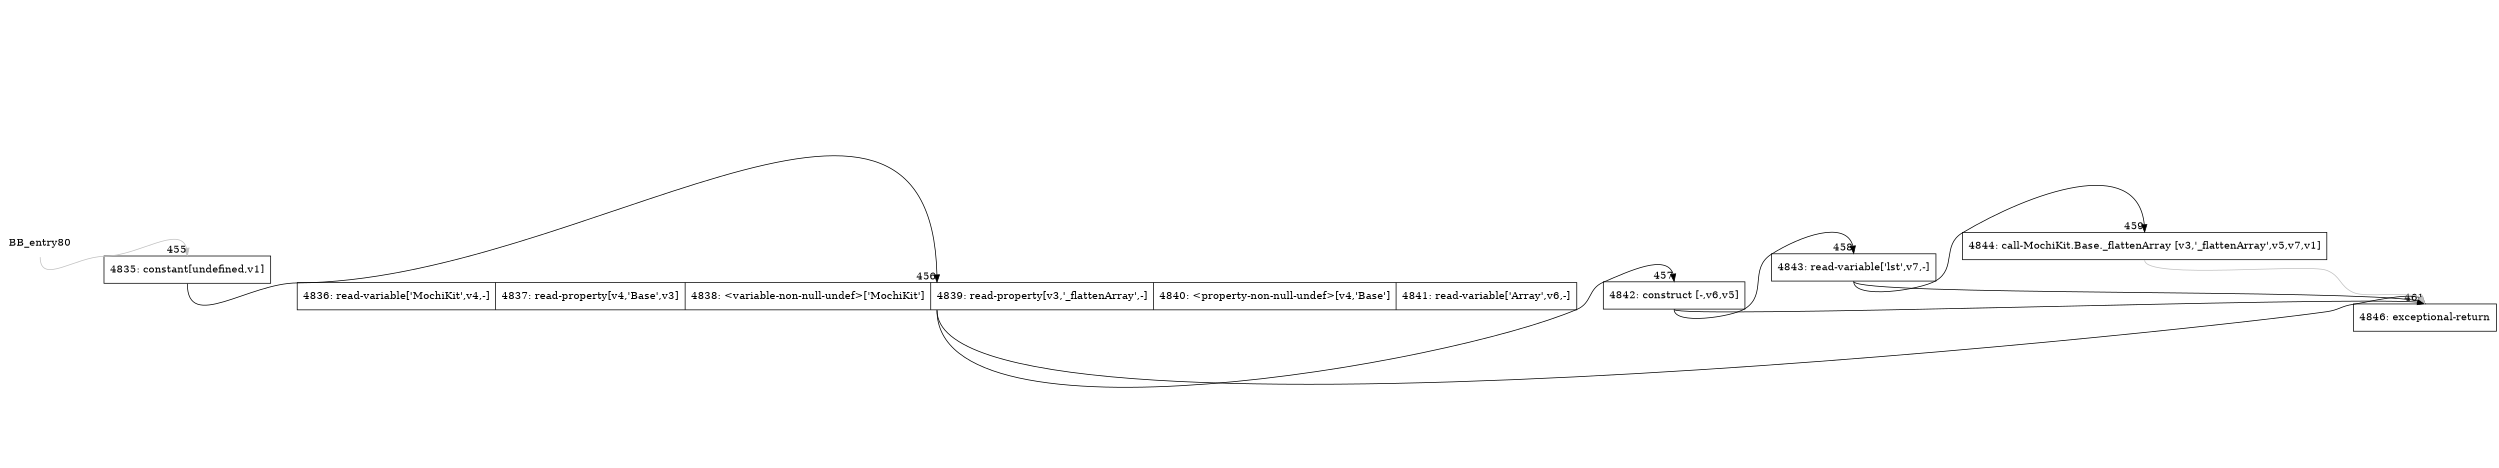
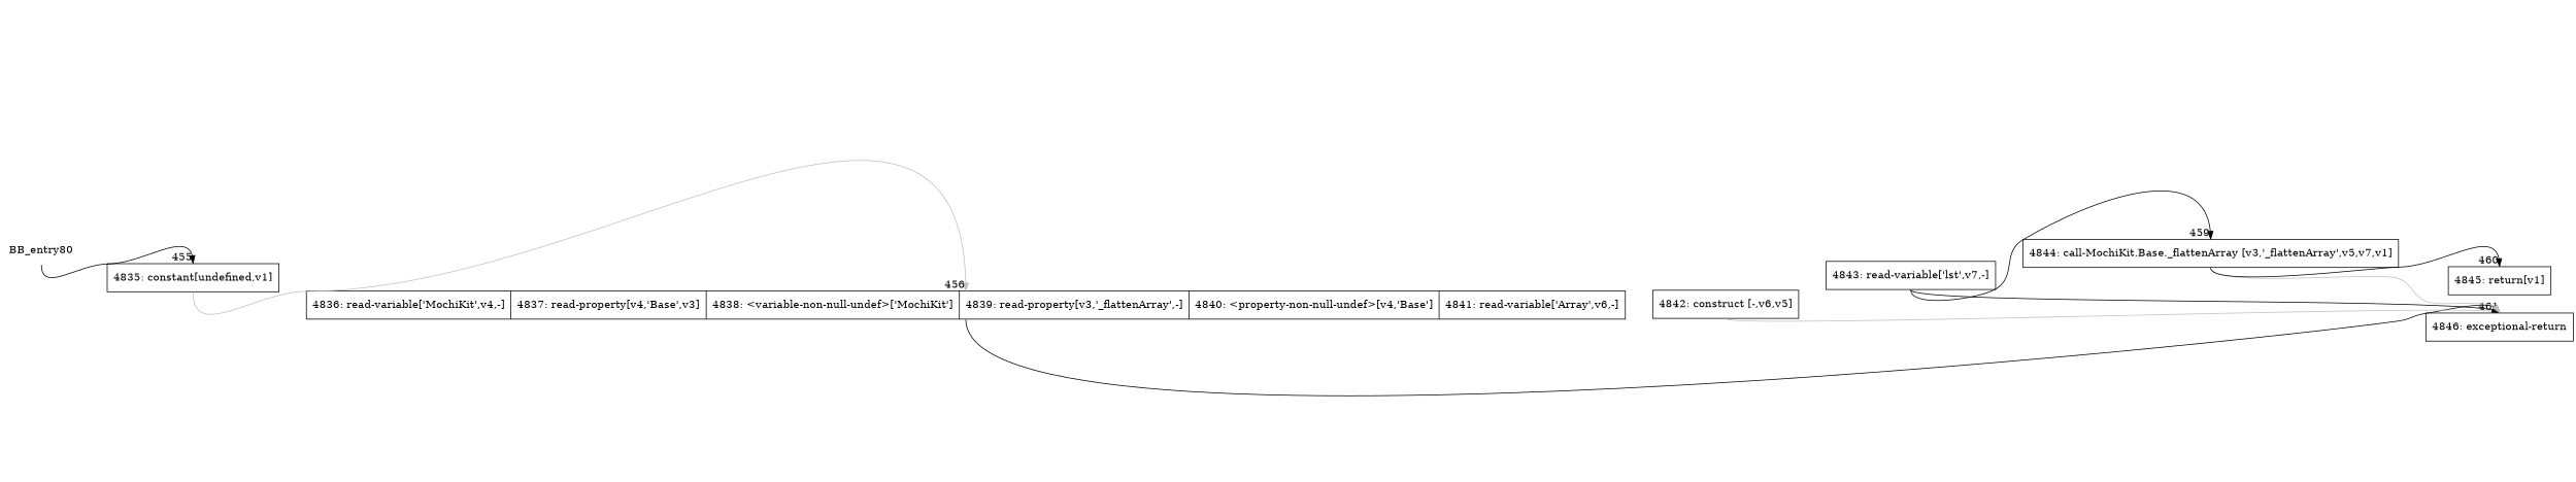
  digraph {
    rankdir=LR
    node [shape=record]
    edge [headport=n tailport=s]
    n1 [label=BB_entry80 shape=none]
    n2 [label="{4835: constant[undefined,v1]}"]
    n3 [label="{4836: read-variable['MochiKit',v4,-]|4837: read-property[v4,'Base',v3]|4838: \<variable-non-null-undef\>['MochiKit']|4839: read-property[v3,'_flattenArray',-]|4840: \<property-non-null-undef\>[v4,'Base']|4841: read-variable['Array',v6,-]}"]
    n4 [label="{4842: construct [-,v6,v5]}"]
    n5 [label="{4846: exceptional-return}"]
    n6 [label="{4843: read-variable['lst',v7,-]}"]
    n7 [label="{4844: call-MochiKit.Base._flattenArray [v3,'_flattenArray',v5,v7,v1]}"]
-   n1 -> n2 [headlabel="    455" color=gray]
-   n2 -> n3 [headlabel="      456"]
-   n3 -> n4 [headlabel="      457"]
+   n8 [label="{4845: return[v1]}"]
+   n1 -> n2 [headlabel="    455"]
+   n2 -> n3 [headlabel="      456" color=gray]
    n3 -> n5 [color=black headlabel="      461"]
-   n4 -> n5 [color=black]
-   n4 -> n6 [headlabel="      458"]
+   n4 -> n5 [color=gray]
    n6 -> n5 [color=black]
    n6 -> n7 [headlabel="      459"]
    n7 -> n5 [color=gray]
+   n7 -> n8 [headlabel="      460"]
  }
